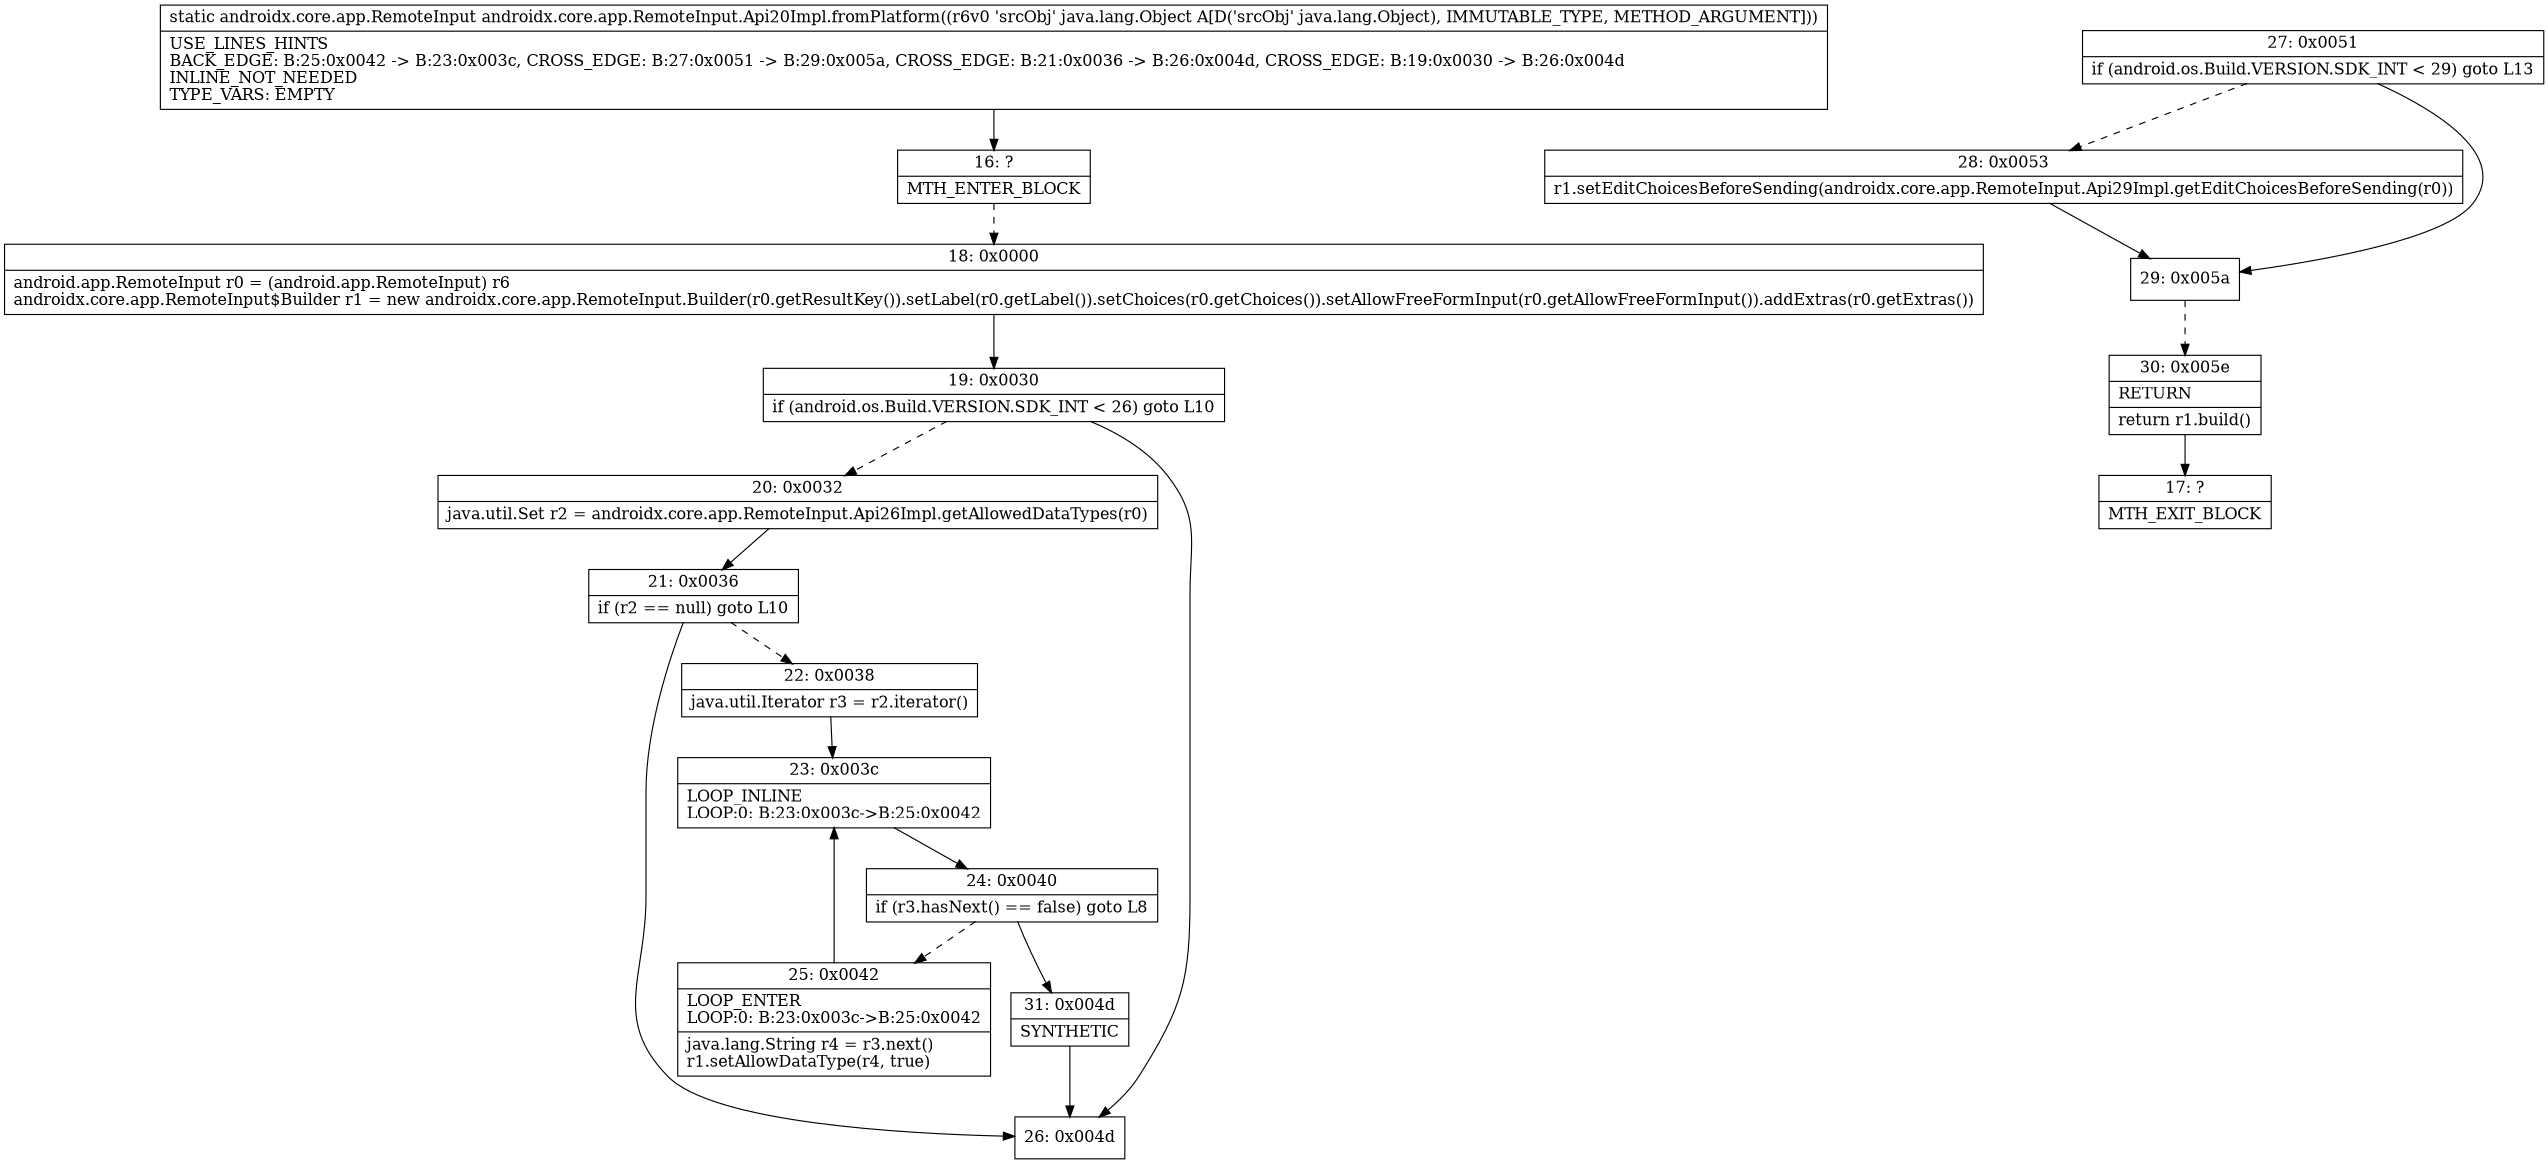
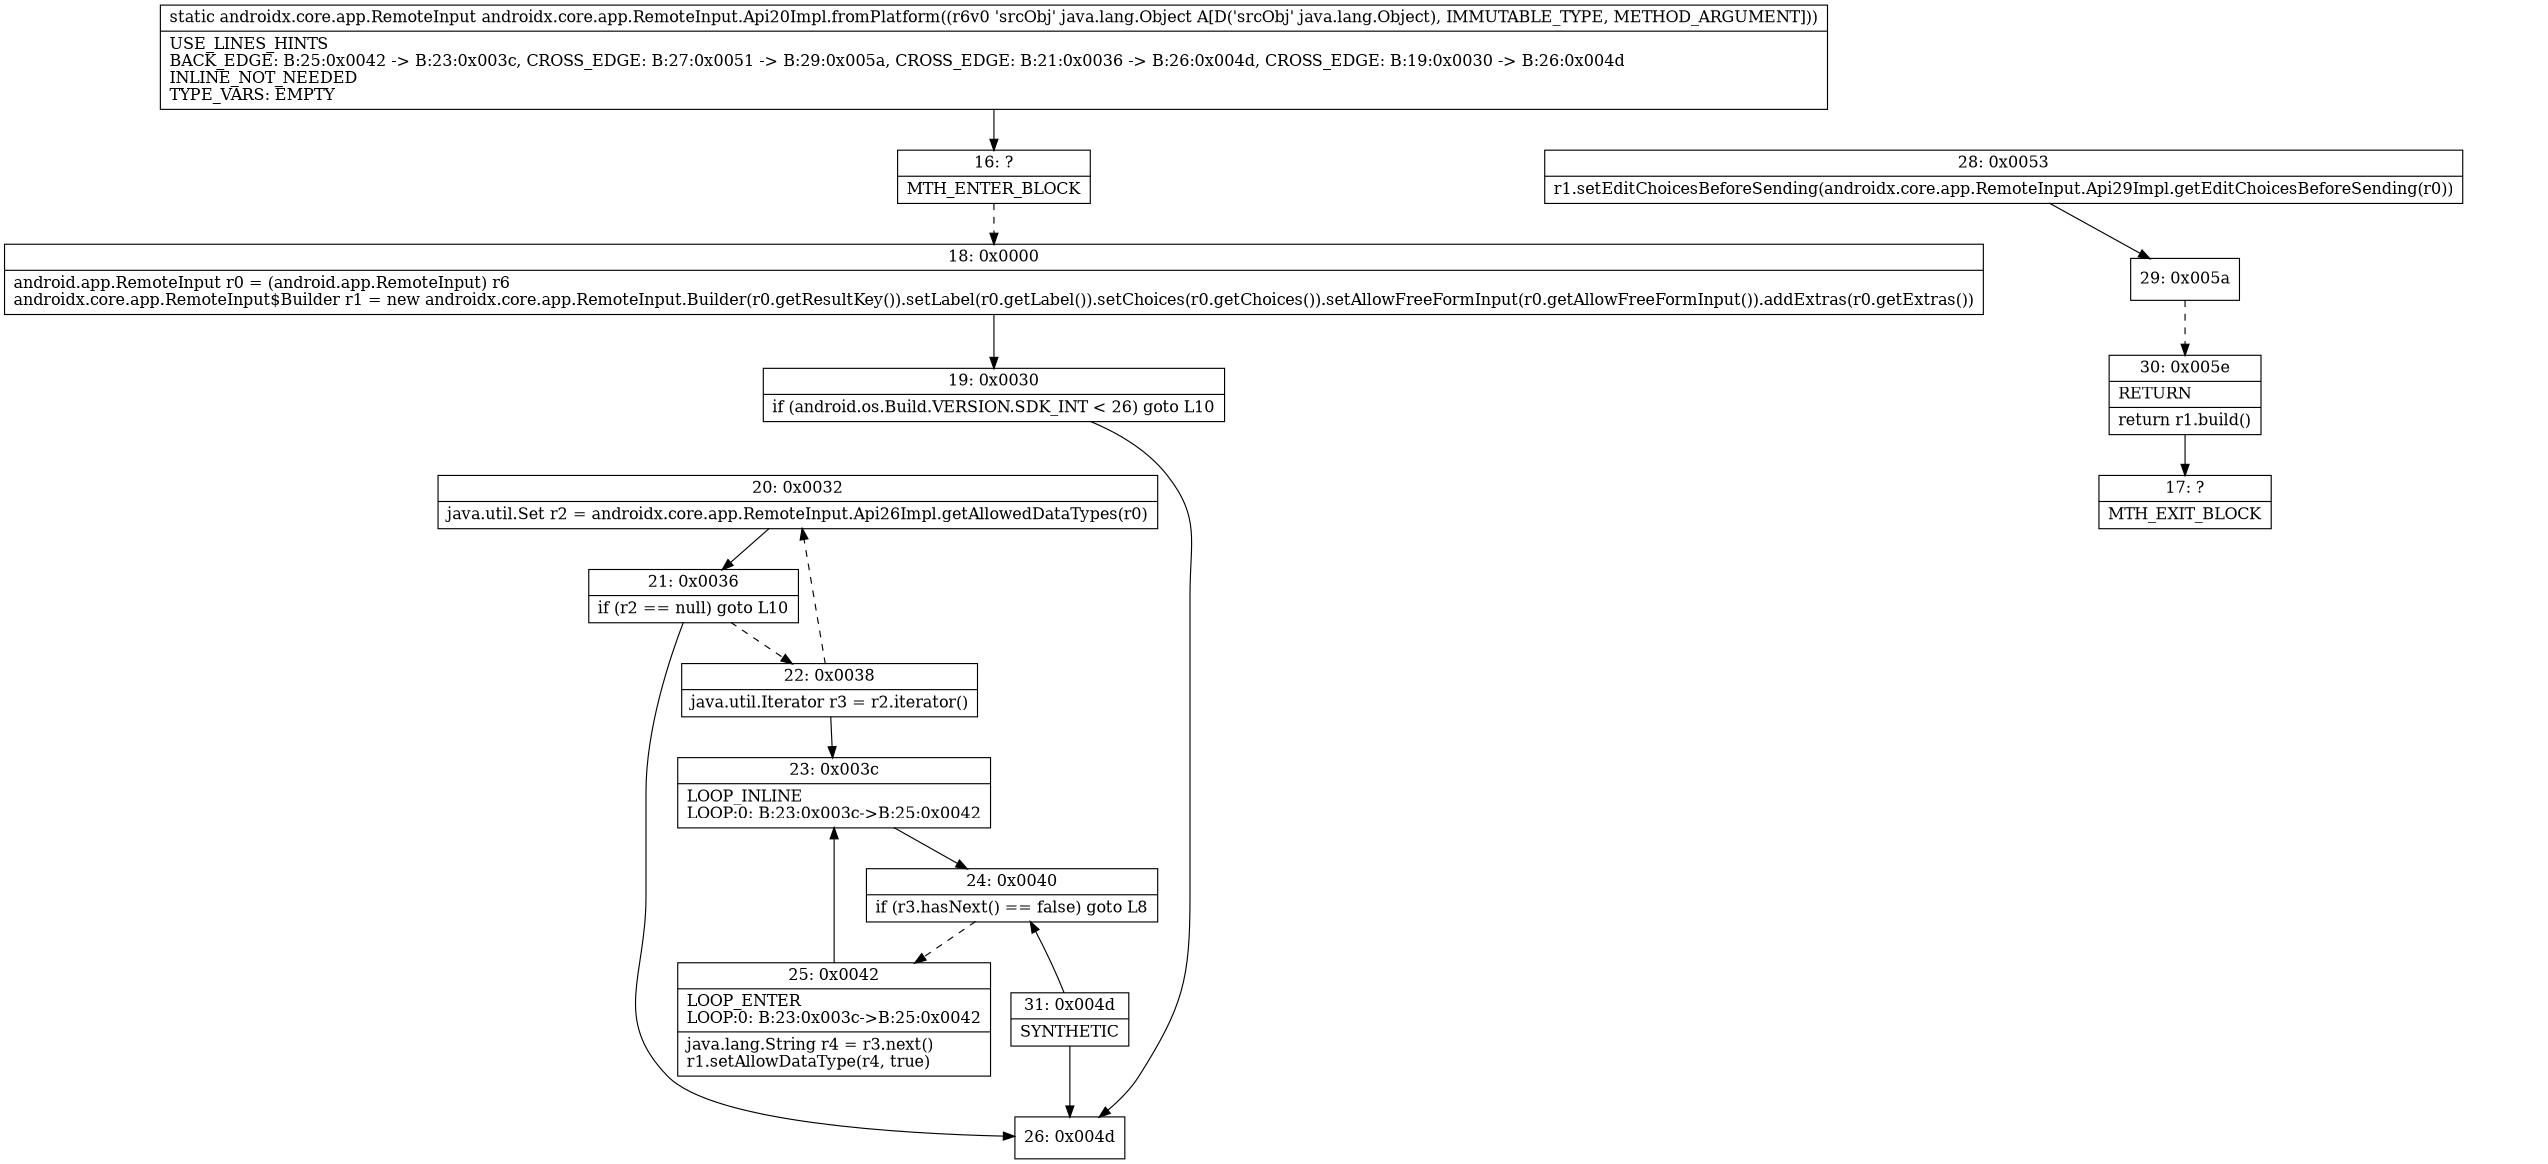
  digraph {
    node [shape=record]
    n1 [label="{16\:\ ?|MTH_ENTER_BLOCK\l}"]
    n2 [label="{18\:\ 0x0000|android.app.RemoteInput r0 = (android.app.RemoteInput) r6\landroidx.core.app.RemoteInput$Builder r1 = new androidx.core.app.RemoteInput.Builder(r0.getResultKey()).setLabel(r0.getLabel()).setChoices(r0.getChoices()).setAllowFreeFormInput(r0.getAllowFreeFormInput()).addExtras(r0.getExtras())\l}"]
    n3 [label="{19\:\ 0x0030|if (android.os.Build.VERSION.SDK_INT \< 26) goto L10\l}"]
    n4 [label="{20\:\ 0x0032|java.util.Set r2 = androidx.core.app.RemoteInput.Api26Impl.getAllowedDataTypes(r0)\l}"]
    n5 [label="{26\:\ 0x004d}"]
    n6 [label="{21\:\ 0x0036|if (r2 == null) goto L10\l}"]
    n7 [label="{22\:\ 0x0038|java.util.Iterator r3 = r2.iterator()\l}"]
    n8 [label="{23\:\ 0x003c|LOOP_INLINE\lLOOP:0: B:23:0x003c\-\>B:25:0x0042\l}"]
    n9 [label="{24\:\ 0x0040|if (r3.hasNext() == false) goto L8\l}"]
    n10 [label="{25\:\ 0x0042|LOOP_ENTER\lLOOP:0: B:23:0x003c\-\>B:25:0x0042\l|java.lang.String r4 = r3.next()\lr1.setAllowDataType(r4, true)\l}"]
    n11 [label="{31\:\ 0x004d|SYNTHETIC\l}"]
-   n12 [label="{27\:\ 0x0051|if (android.os.Build.VERSION.SDK_INT \< 29) goto L13\l}"]
    n13 [label="{28\:\ 0x0053|r1.setEditChoicesBeforeSending(androidx.core.app.RemoteInput.Api29Impl.getEditChoicesBeforeSending(r0))\l}"]
    n14 [label="{29\:\ 0x005a}"]
    n15 [label="{30\:\ 0x005e|RETURN\l|return r1.build()\l}"]
    n16 [label="{17\:\ ?|MTH_EXIT_BLOCK\l}"]
    n17 [label="{static androidx.core.app.RemoteInput androidx.core.app.RemoteInput.Api20Impl.fromPlatform((r6v0 'srcObj' java.lang.Object A[D('srcObj' java.lang.Object), IMMUTABLE_TYPE, METHOD_ARGUMENT]))  | USE_LINES_HINTS\lBACK_EDGE: B:25:0x0042 \-\> B:23:0x003c, CROSS_EDGE: B:27:0x0051 \-\> B:29:0x005a, CROSS_EDGE: B:21:0x0036 \-\> B:26:0x004d, CROSS_EDGE: B:19:0x0030 \-\> B:26:0x004d\lINLINE_NOT_NEEDED\lTYPE_VARS: EMPTY\l}"]
    n1 -> n2 [style=dashed]
    n2 -> n3
-   n3 -> n4 [style=dashed]
+   n7 -> n4 [style=dashed]
    n3 -> n5
    n4 -> n6
    n6 -> n5
    n6 -> n7 [style=dashed]
    n7 -> n8
    n8 -> n9
    n9 -> n10 [style=dashed]
-   n9 -> n11
+   n11 -> n9
    n10 -> n8
    n11 -> n5
-   n12 -> n13 [style=dashed]
-   n12 -> n14
    n13 -> n14
    n14 -> n15 [style=dashed]
    n15 -> n16
    n17 -> n1
  }
